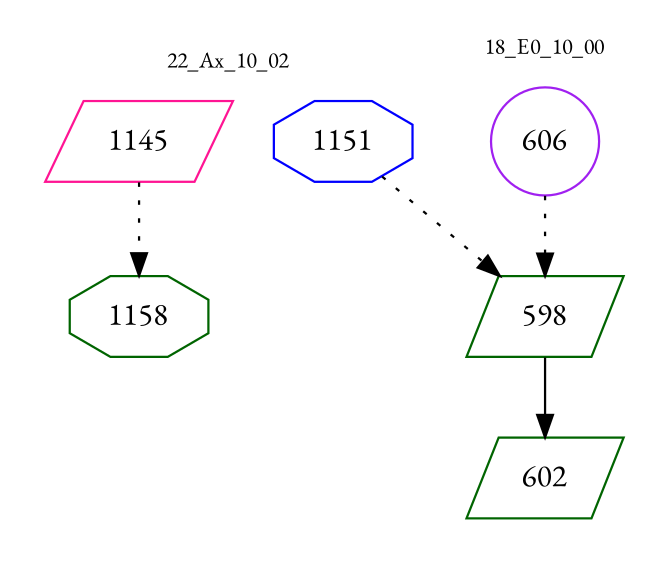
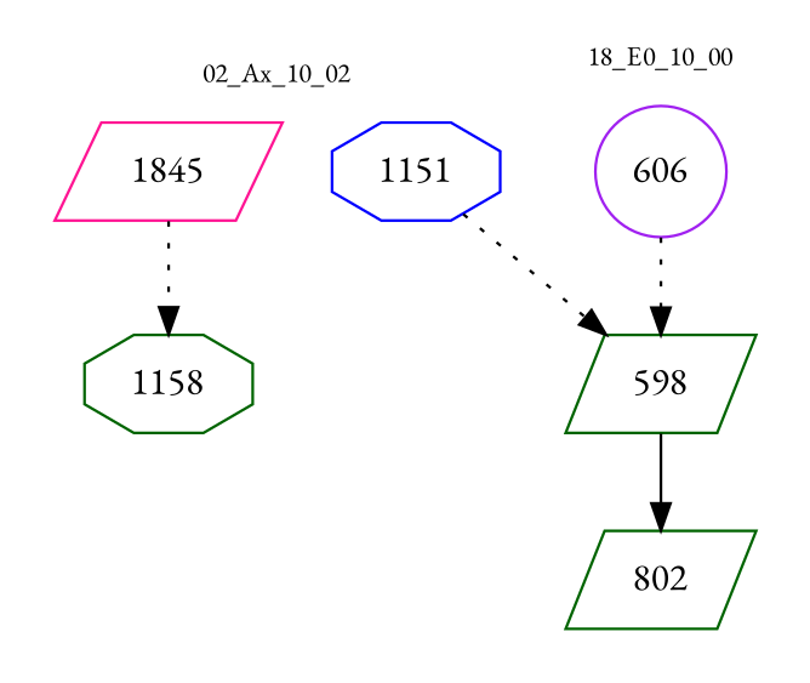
  digraph {
    fontname="EB Garamond"
    node [color=darkgreen fontname="EB Garamond" shape=parallelogram]
    edge [color=black fontname="EB Garamond" style=dotted]
    n1 [color=blue label=1151 shape=octagon]
-   n2 [color=deeppink label=1145]
+   n2 [color=deeppink label=1845]
    n3 [label=1158 shape=octagon]
    n4 [color=purple label=606 shape=circle]
    n5 [label=598]
-   n6 [label=602]
+   n6 [label=802]
    subgraph cluster_1 {
      color=white
      fontsize=10
-     label="22_Ax_10_02"
+     label="02_Ax_10_02"
      n1
      n2
      n3
    }
    subgraph cluster_2 {
      color=white
      fontsize=10
      label="18_E0_10_00"
      n4
      n5
      n6
    }
    n1 -> n5
    n2 -> n3
    n4 -> n5
    n5 -> n6 [style=solid]
  }
